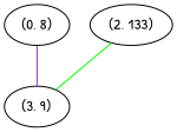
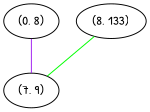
  graph {
    fontname="Patrick Hand"
    node [fontname="Patrick Hand"]
    edge [fontname="Patrick Hand"]
    n1 [label="(0, 8)"]
-   "(7, 9)" [label="(3, 9)"]
-   "(8, 133)" [label="(2, 133)"]
+   "(7, 9)"
+   "(8, 133)"
    n1 -- "(7, 9)" [color=purple weight=4]
    "(8, 133)" -- "(7, 9)" [color=green weight=2]
  }
